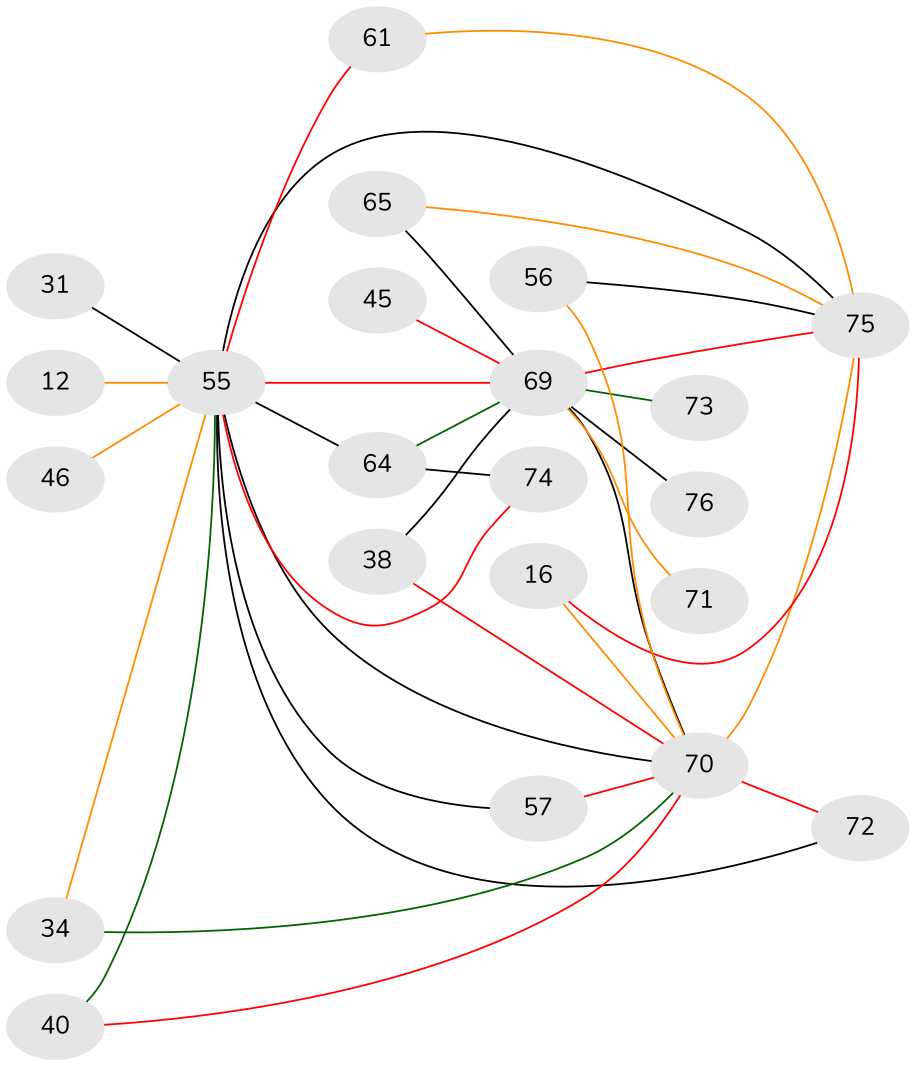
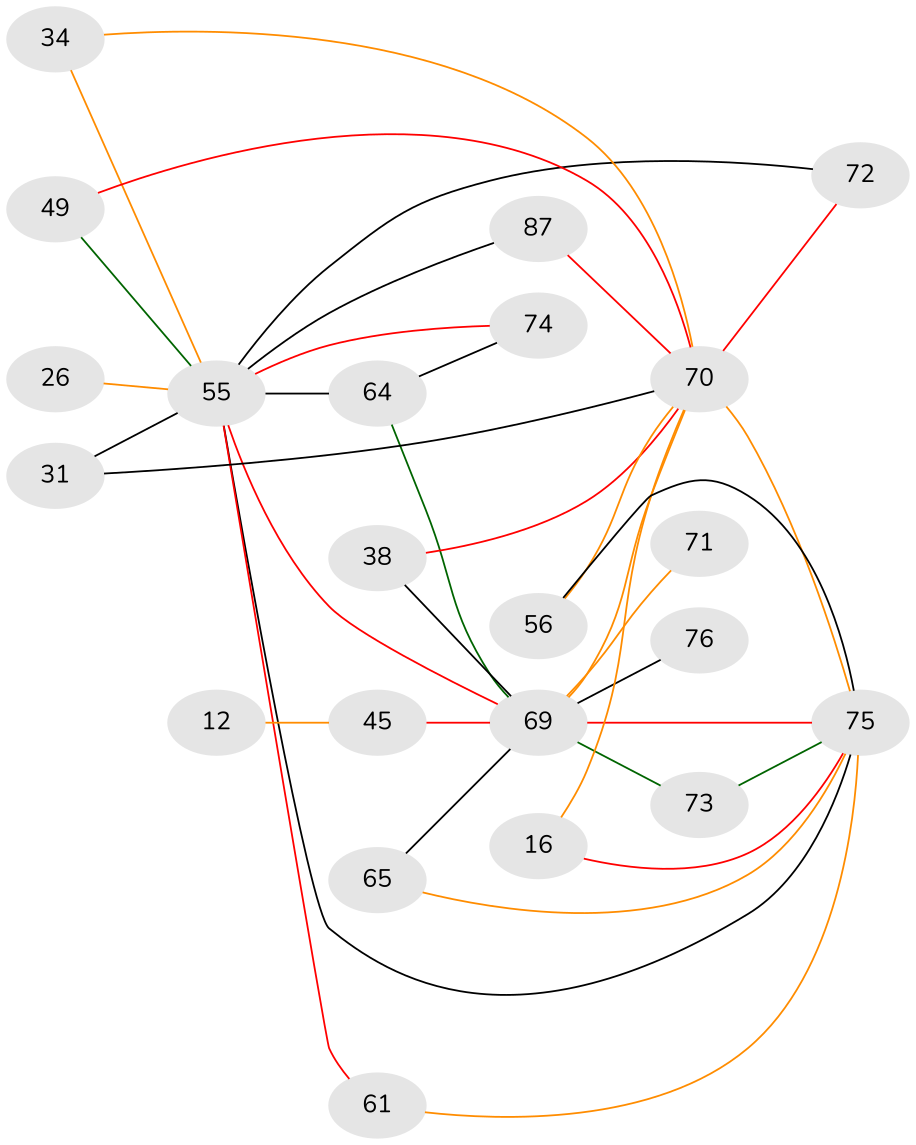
  graph {
    fontname=Nunito
    rankdir=LR
    node [color=gray90 fontname=Nunito style=filled]
    edge [color=black fontname=Nunito]
    55 [super="+48+8"]
    70 [super="+14+66+15+37"]
    75 [super="+18+58+63+40+67"]
    69 [super="+68+52+9+46+47"]
-   57
+   57 [label=87]
    61 [super="+41"]
    64 [super="+29"]
    72
    74 [super="+62"]
    12
    16
-   26 [label=46]
+   26
    31
    34 [super="+17+27"]
    71
    73 [super="+44"]
    76
    38
    45
-   49 [super="+11" label=40]
+   49 [super="+11"]
    56
    65
-   55 -- 70 [weight=12]
+   31 -- 70 [weight=12]
    55 -- 75 [weight=14]
    55 -- 69 [color=red weight=17]
    55 -- 57
    55 -- 61 [color=red weight=2]
    55 -- 64
    55 -- 72
    55 -- 74 [color=red weight=3]
    70 -- 75 [color=darkorange weight=11]
    70 -- 72 [color=red]
-   69 -- 70 [weight=10]
+   69 -- 70 [color=darkorange weight=10]
    69 -- 75 [color=red weight=8]
    69 -- 71 [color=darkorange weight=2]
    69 -- 73 [color=darkgreen]
    69 -- 76
    57 -- 70 [color=red]
    61 -- 75 [color=darkorange]
    64 -- 69 [color=darkgreen weight=6]
    64 -- 74
-   12 -- 55 [color=darkorange weight=2]
+   12 -- 45 [color=darkorange weight=2]
    16 -- 70 [color=darkorange]
    16 -- 75 [color=red]
    26 -- 55 [color=darkorange weight=2]
    31 -- 55 [weight=2]
    34 -- 55 [color=darkorange weight=2]
-   34 -- 70 [color=darkgreen weight=3]
+   34 -- 70 [color=darkorange weight=3]
+   73 -- 75 [color=darkgreen]
    38 -- 70 [color=red]
    38 -- 69
    45 -- 69 [color=red]
    49 -- 55 [color=darkgreen]
    49 -- 70 [color=red]
    56 -- 70 [color=darkorange]
    56 -- 75
    65 -- 75 [color=darkorange]
    65 -- 69
  }
